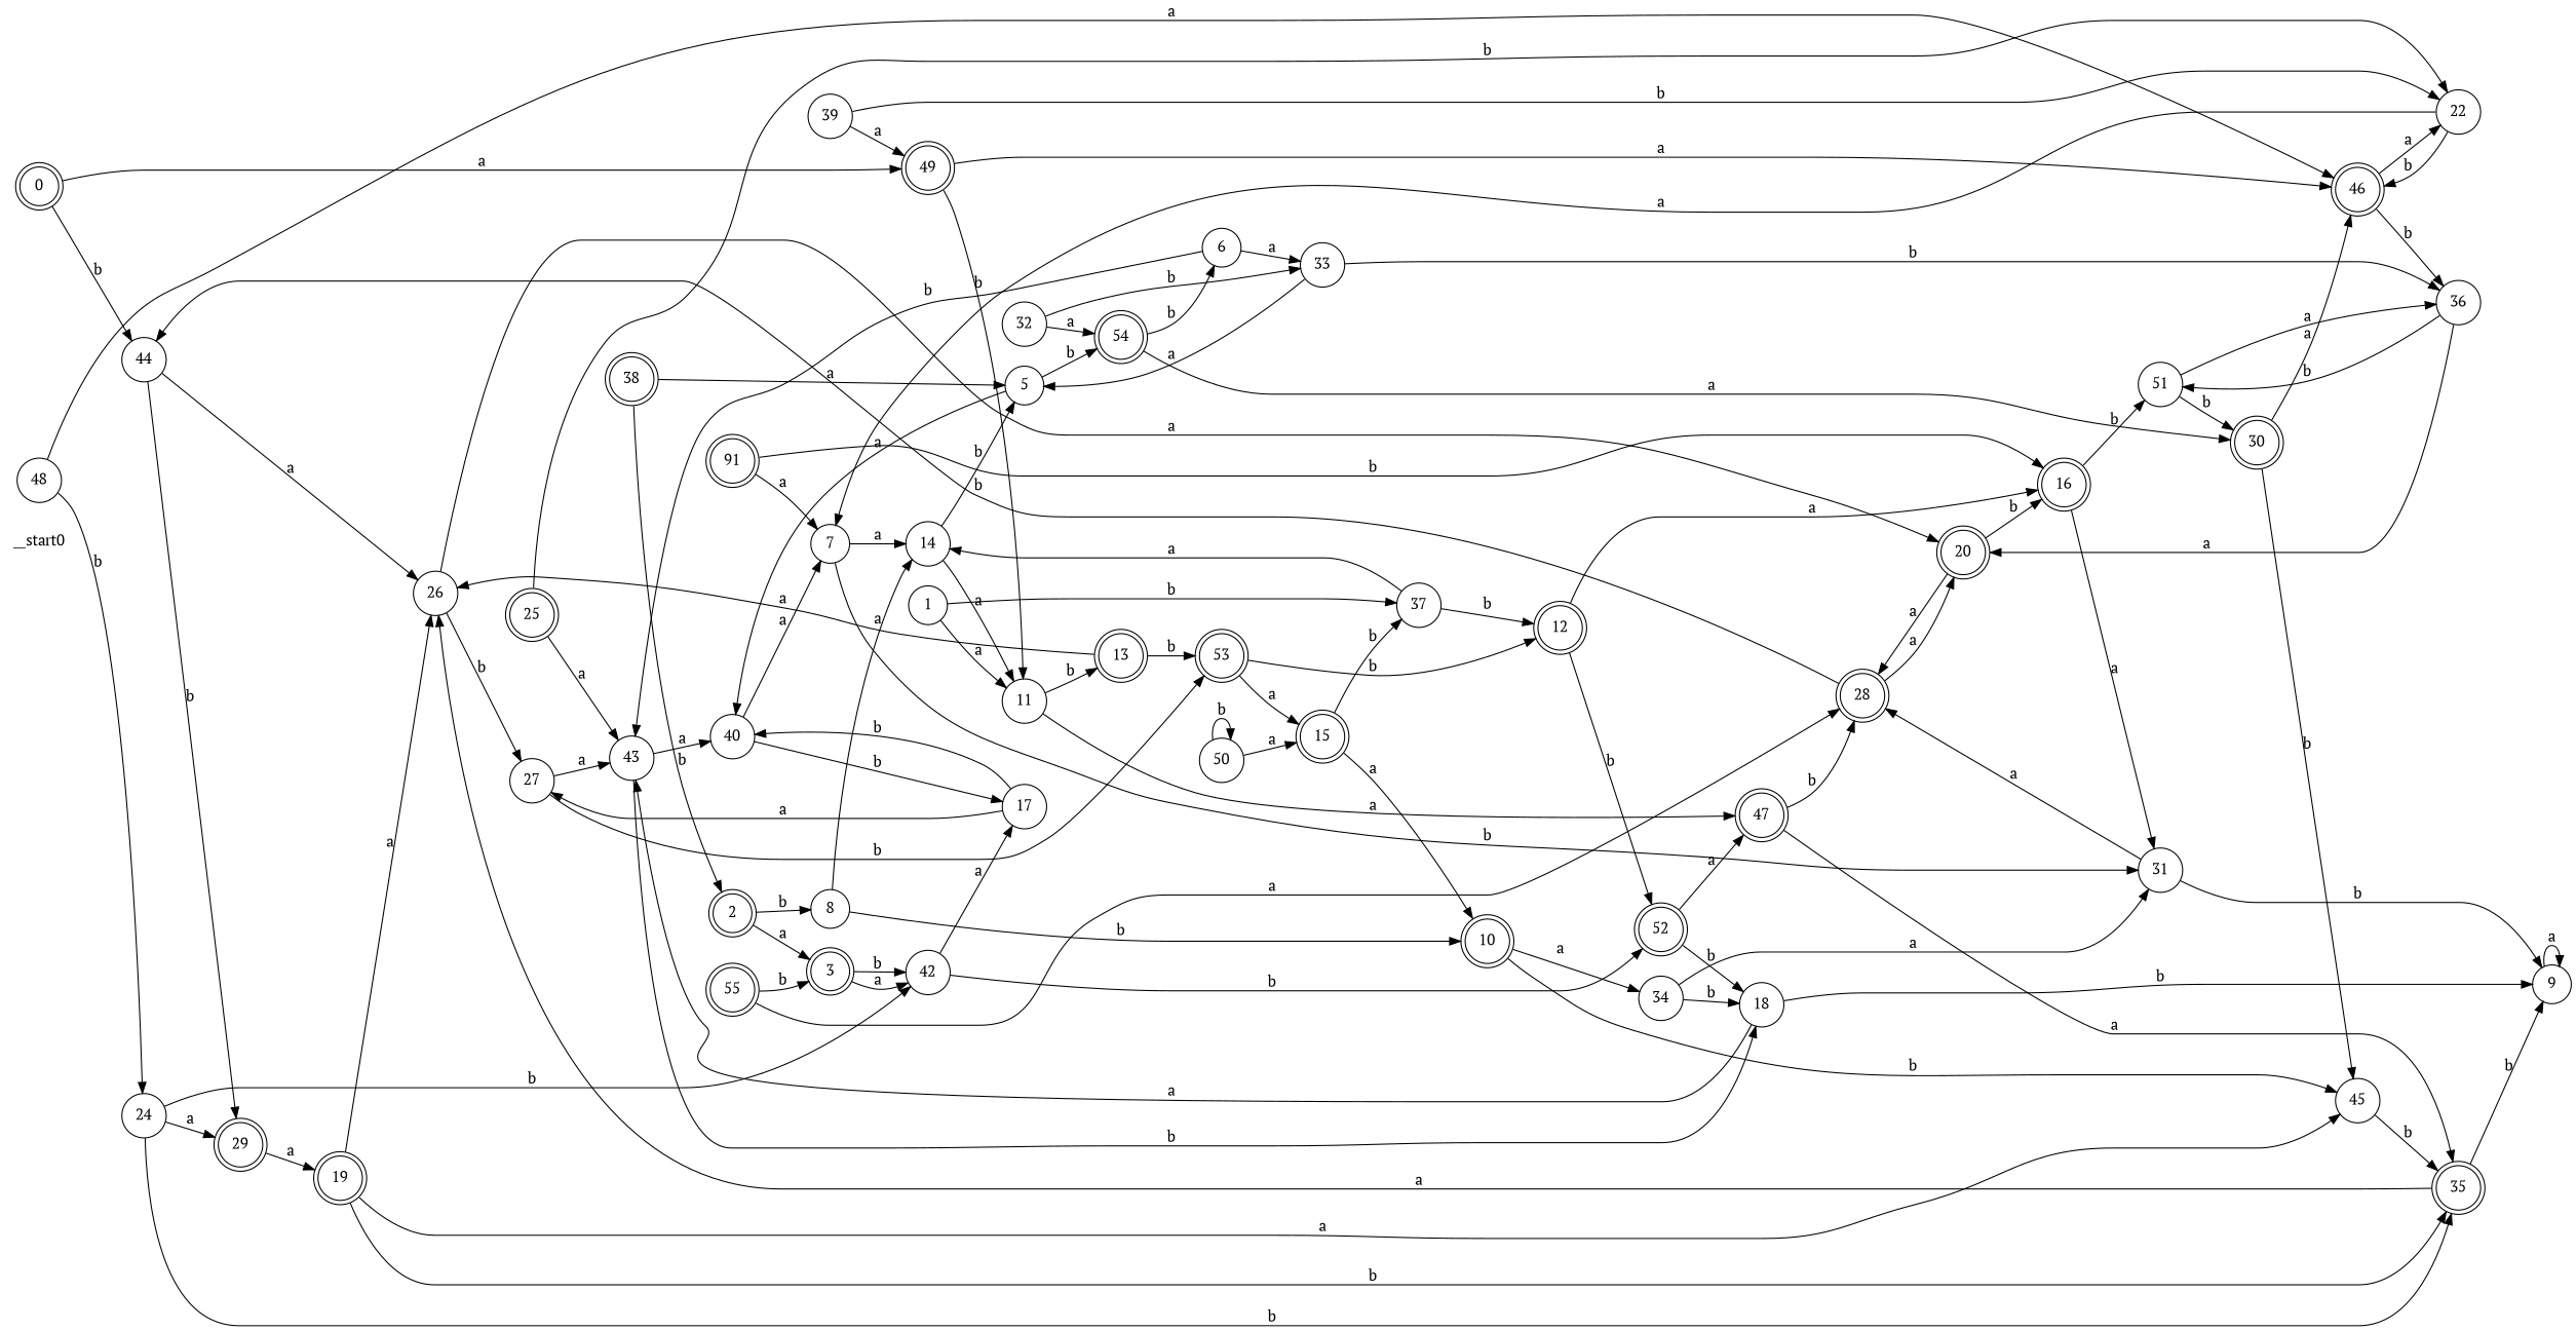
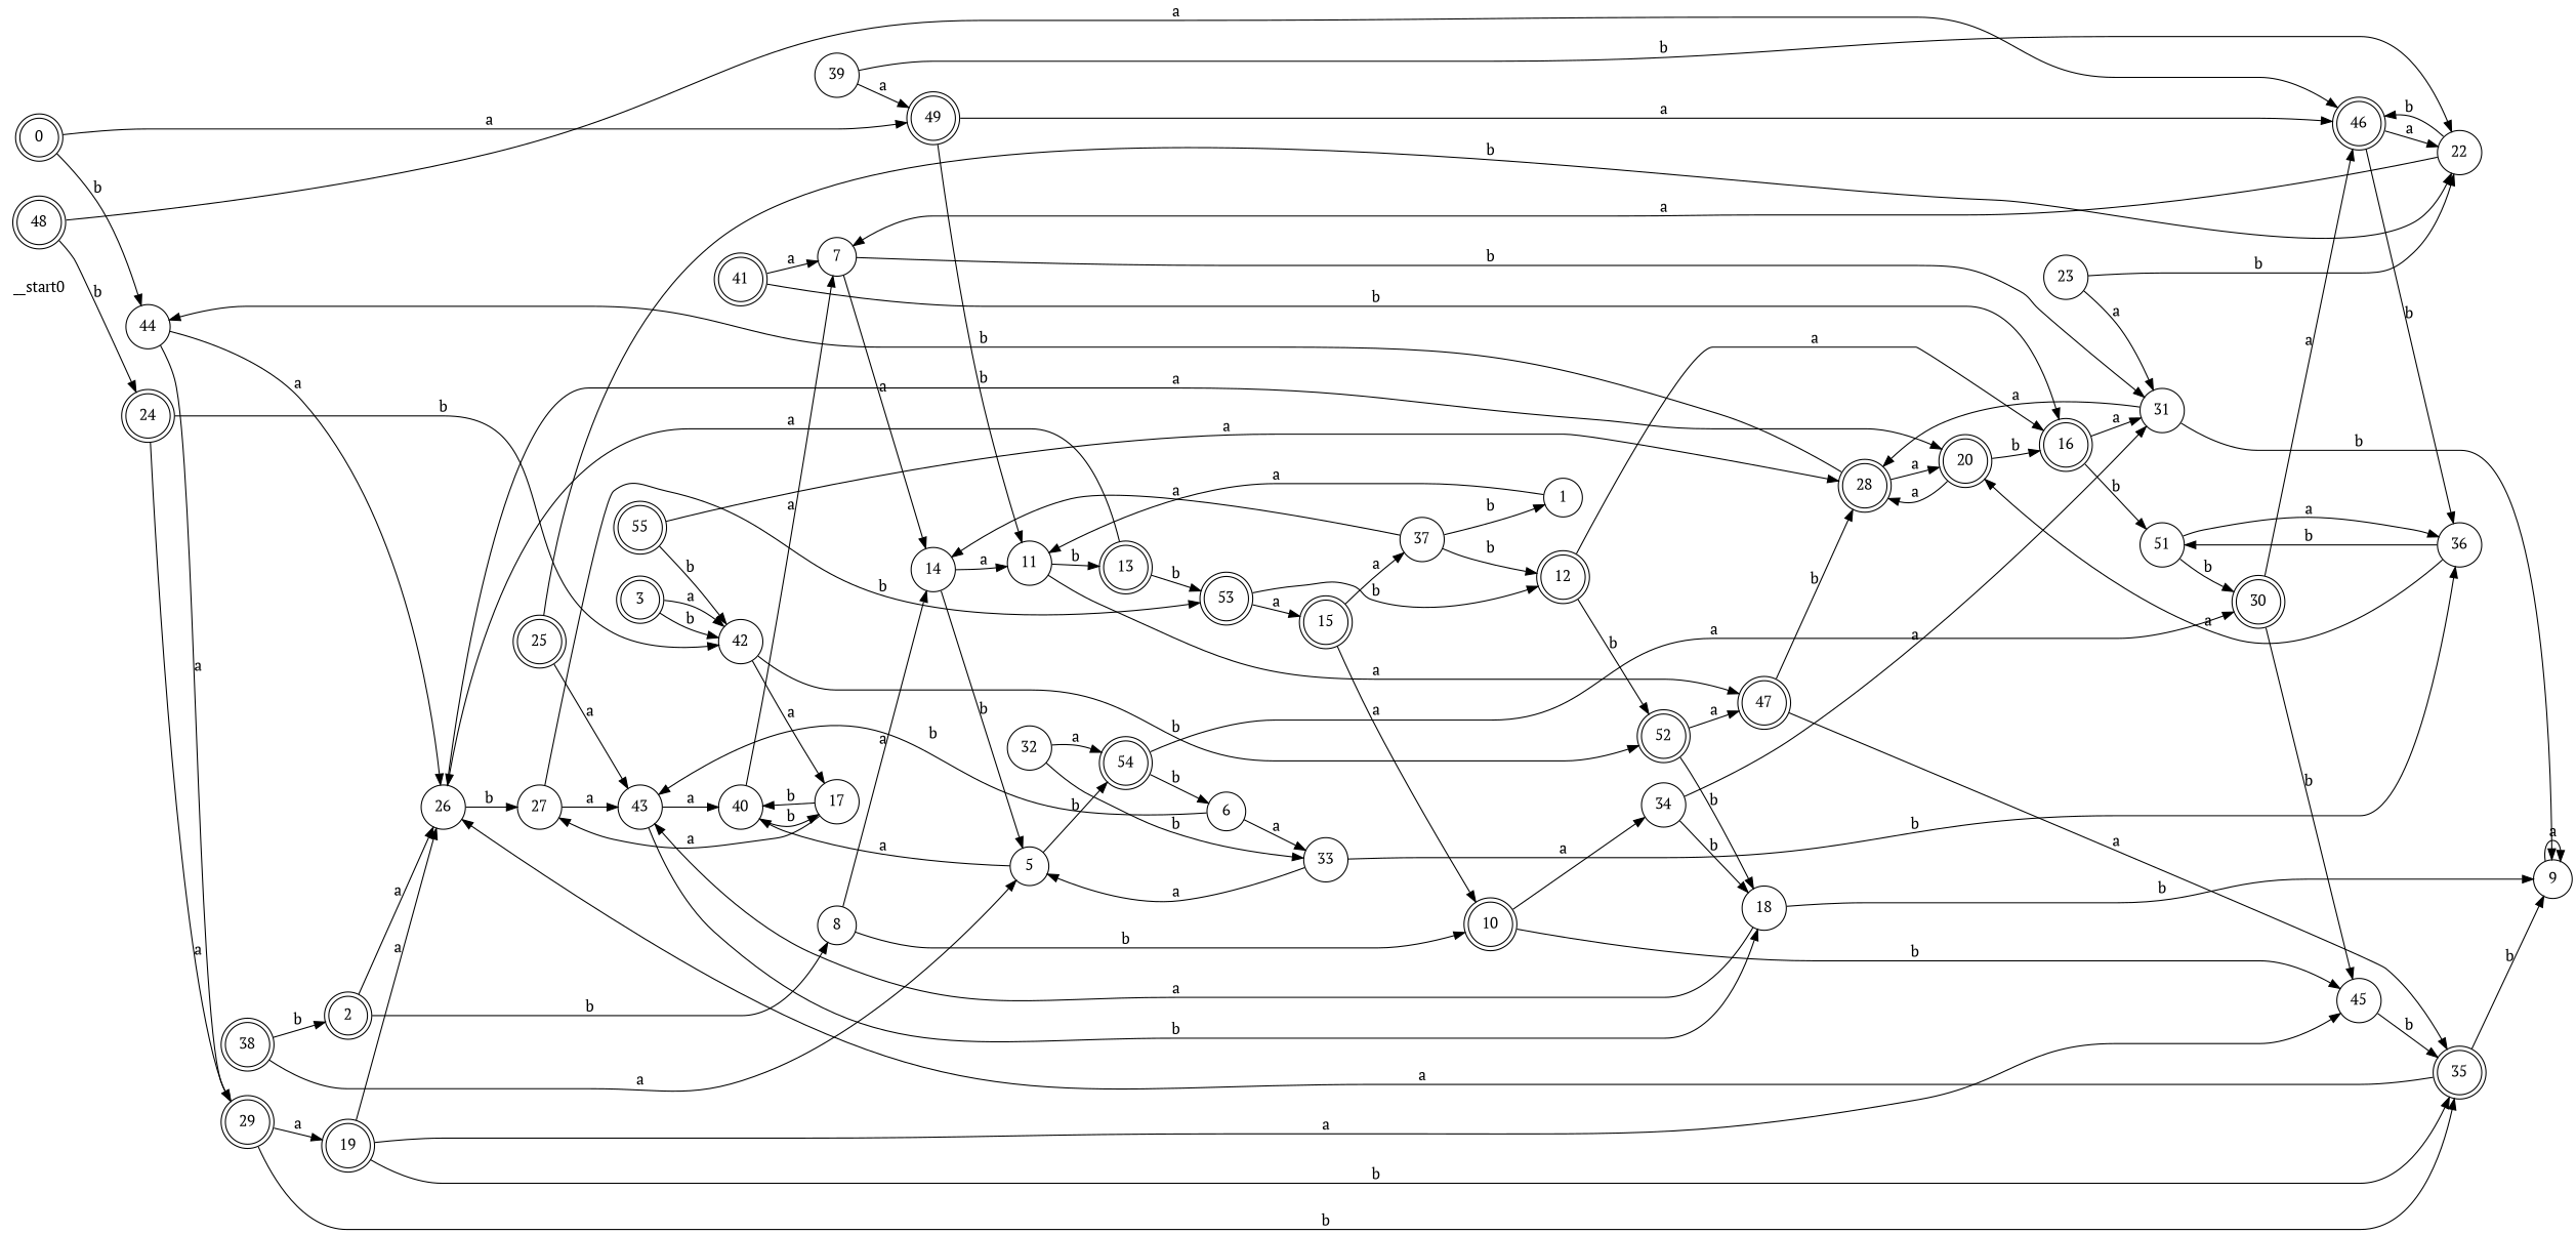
  digraph {
    fontname="PT Serif"
    rankdir=LR
    node [fontname="PT Serif" shape=circle color=black fillcolor=white style=filled]
    edge [fontname="PT Serif"]
    __start0 [shape=none color="" fillcolor="" style=""]
    n2 [label=0 shape=doublecircle style="rounded,filled"]
    n3 [label=44]
    n4 [label=49 shape=doublecircle style="rounded,filled"]
    n5 [label=26]
    n6 [label=29 shape=doublecircle style="rounded,filled"]
    n7 [label=11]
    n8 [label=46 shape=doublecircle style="rounded,filled"]
    n9 [label=1]
    n10 [label=37]
    n11 [label=13 shape=doublecircle style="rounded,filled"]
    n12 [label=47 shape=doublecircle style="rounded,filled"]
    n13 [label=14]
    n14 [label=12 shape=doublecircle style="rounded,filled"]
    n15 [label=2 shape=doublecircle style="rounded,filled"]
    n16 [label=8]
    n17 [label=10 shape=doublecircle style="rounded,filled"]
    n18 [label=27]
    n19 [label=20 shape=doublecircle style="rounded,filled"]
    n20 [label=3 shape=doublecircle style="rounded,filled"]
    n21 [label=42]
    n22 [label=52 shape=doublecircle style="rounded,filled"]
    n23 [label=17]
    n24 [label=18]
    n25 [label=43]
    n26 [label=9]
    n27 [label=5]
    n28 [label=40]
    n29 [label=54 shape=doublecircle style="rounded,filled"]
    n30 [label=7]
    n31 [label=6]
    n32 [label=30 shape=doublecircle style="rounded,filled"]
    n33 [label=33]
    n34 [label=36]
    n35 [label=31]
    n36 [label=28 shape=doublecircle style="rounded,filled"]
    n37 [label=34]
    n38 [label=45]
    n39 [label=35 shape=doublecircle style="rounded,filled"]
    n40 [label=53 shape=doublecircle style="rounded,filled"]
    n41 [label=16 shape=doublecircle style="rounded,filled"]
    n42 [label=51]
    n43 [label=15 shape=doublecircle style="rounded,filled"]
    n44 [label=19 shape=doublecircle style="rounded,filled"]
    n45 [label=22]
-   n47 [label=24]
+   n46 [label=23]
+   n47 [label=24 shape=doublecircle]
    n48 [label=25 shape=doublecircle style="rounded,filled"]
    n49 [label=32]
    n50 [label=38 shape=doublecircle style="rounded,filled"]
    n51 [label=39]
-   n52 [label=91 shape=doublecircle style="rounded,filled"]
-   n53 [label=48]
-   n54 [label=50]
+   n52 [label=41 shape=doublecircle style="rounded,filled"]
+   n53 [label=48 shape=doublecircle]
    n55 [label=55 shape=doublecircle style="rounded,filled"]
    n2 -> n3 [label=b]
    n2 -> n4 [label=a]
    n3 -> n5 [label=a]
-   n3 -> n6 [label=b]
+   n3 -> n6 [label=a]
    n4 -> n7 [label=b]
    n4 -> n8 [label=a]
    n5 -> n18 [label=b]
    n5 -> n19 [label=a]
-   n47 -> n39 [label=b]
+   n6 -> n39 [label=b]
    n6 -> n44 [label=a]
    n7 -> n11 [label=b]
    n7 -> n12 [label=a]
    n8 -> n34 [label=b]
    n8 -> n45 [label=a]
    n9 -> n7 [label=a]
-   n9 -> n10 [label=b]
+   n10 -> n9 [label=b]
    n10 -> n13 [label=a]
    n10 -> n14 [label=b]
    n11 -> n5 [label=a]
    n11 -> n40 [label=b]
    n12 -> n36 [label=b]
    n12 -> n39 [label=a]
    n13 -> n7 [label=a]
    n13 -> n27 [label=b]
    n14 -> n22 [label=b]
    n14 -> n41 [label=a]
-   n15 -> n20 [label=a]
+   n15 -> n5 [label=a]
    n15 -> n16 [label=b]
    n16 -> n13 [label=a]
    n16 -> n17 [label=b]
    n17 -> n37 [label=a]
    n17 -> n38 [label=b]
    n18 -> n25 [label=a]
    n18 -> n40 [label=b]
    n19 -> n36 [label=a]
    n19 -> n41 [label=b]
    n20 -> n21 [label=a]
    n20 -> n21 [label=b]
    n21 -> n22 [label=b]
    n21 -> n23 [label=a]
    n22 -> n12 [label=a]
    n22 -> n24 [label=b]
    n23 -> n18 [label=a]
    n23 -> n28 [label=b]
    n24 -> n25 [label=a]
    n24 -> n26 [label=b]
    n25 -> n24 [label=b]
    n25 -> n28 [label=a]
    n26 -> n26 [label=a]
    n27 -> n28 [label=a]
    n27 -> n29 [label=b]
    n28 -> n23 [label=b]
    n28 -> n30 [label=a]
    n29 -> n31 [label=b]
    n29 -> n32 [label=a]
    n30 -> n13 [label=a]
    n30 -> n35 [label=b]
    n31 -> n25 [label=b]
    n31 -> n33 [label=a]
    n32 -> n8 [label=a]
    n32 -> n38 [label=b]
    n33 -> n27 [label=a]
    n33 -> n34 [label=b]
    n34 -> n19 [label=a]
    n34 -> n42 [label=b]
    n35 -> n26 [label=b]
    n35 -> n36 [label=a]
    n36 -> n3 [label=b]
    n36 -> n19 [label=a]
    n37 -> n24 [label=b]
    n37 -> n35 [label=a]
    n38 -> n39 [label=b]
    n39 -> n5 [label=a]
    n39 -> n26 [label=b]
    n40 -> n14 [label=b]
    n40 -> n43 [label=a]
    n41 -> n35 [label=a]
    n41 -> n42 [label=b]
    n42 -> n32 [label=b]
    n42 -> n34 [label=a]
-   n43 -> n10 [label=b]
+   n43 -> n10 [label=a]
    n43 -> n17 [label=a]
    n44 -> n5 [label=a]
    n44 -> n38 [label=a]
    n44 -> n39 [label=b]
    n45 -> n8 [label=b]
    n45 -> n30 [label=a]
+   n46 -> n35 [label=a]
+   n46 -> n45 [label=b]
    n47 -> n6 [label=a]
    n47 -> n21 [label=b]
    n48 -> n25 [label=a]
    n48 -> n45 [label=b]
    n49 -> n29 [label=a]
    n49 -> n33 [label=b]
    n50 -> n15 [label=b]
    n50 -> n27 [label=a]
    n51 -> n4 [label=a]
    n51 -> n45 [label=b]
    n52 -> n30 [label=a]
    n52 -> n41 [label=b]
    n53 -> n8 [label=a]
    n53 -> n47 [label=b]
-   n54 -> n43 [label=a]
-   n54 -> n54 [label=b]
-   n55 -> n20 [label=b]
+   n55 -> n21 [label=b]
    n55 -> n36 [label=a]
  }
